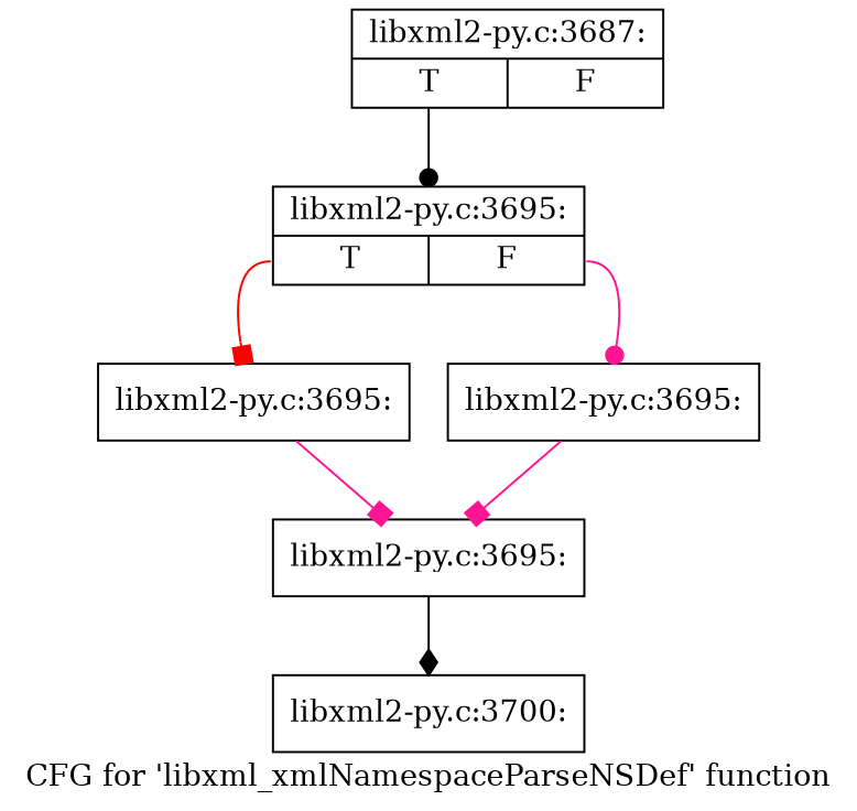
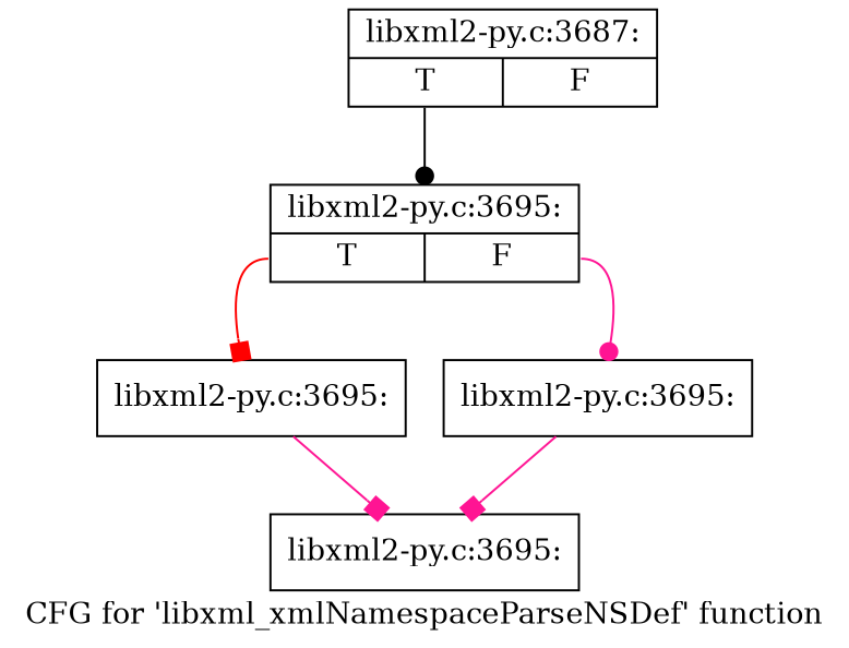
  digraph {
    fontname="DejaVu Serif"
    label="CFG for 'libxml_xmlNamespaceParseNSDef' function"
    node [fontname="DejaVu Serif" shape=record]
    edge [arrowhead=box color=deeppink fontname="DejaVu Serif"]
    n1 [label="{libxml2-py.c:3687:|{<s0>T|<s1>F}}"]
    n2 [label="{libxml2-py.c:3695:|{<s0>T|<s1>F}}"]
    n3 [label="{libxml2-py.c:3695:}"]
    n4 [label="{libxml2-py.c:3695:}"]
    n5 [label="{libxml2-py.c:3695:}"]
-   n6 [label="{libxml2-py.c:3700:}"]
    n1 -> n2 [arrowhead=dot color=black tailport=s0]
    n2 -> n3 [color=red tailport=s0]
    n2 -> n4 [arrowhead=dot tailport=s1]
    n3 -> n5
    n4 -> n5
-   n5 -> n6 [arrowhead=diamond color=black]
  }
